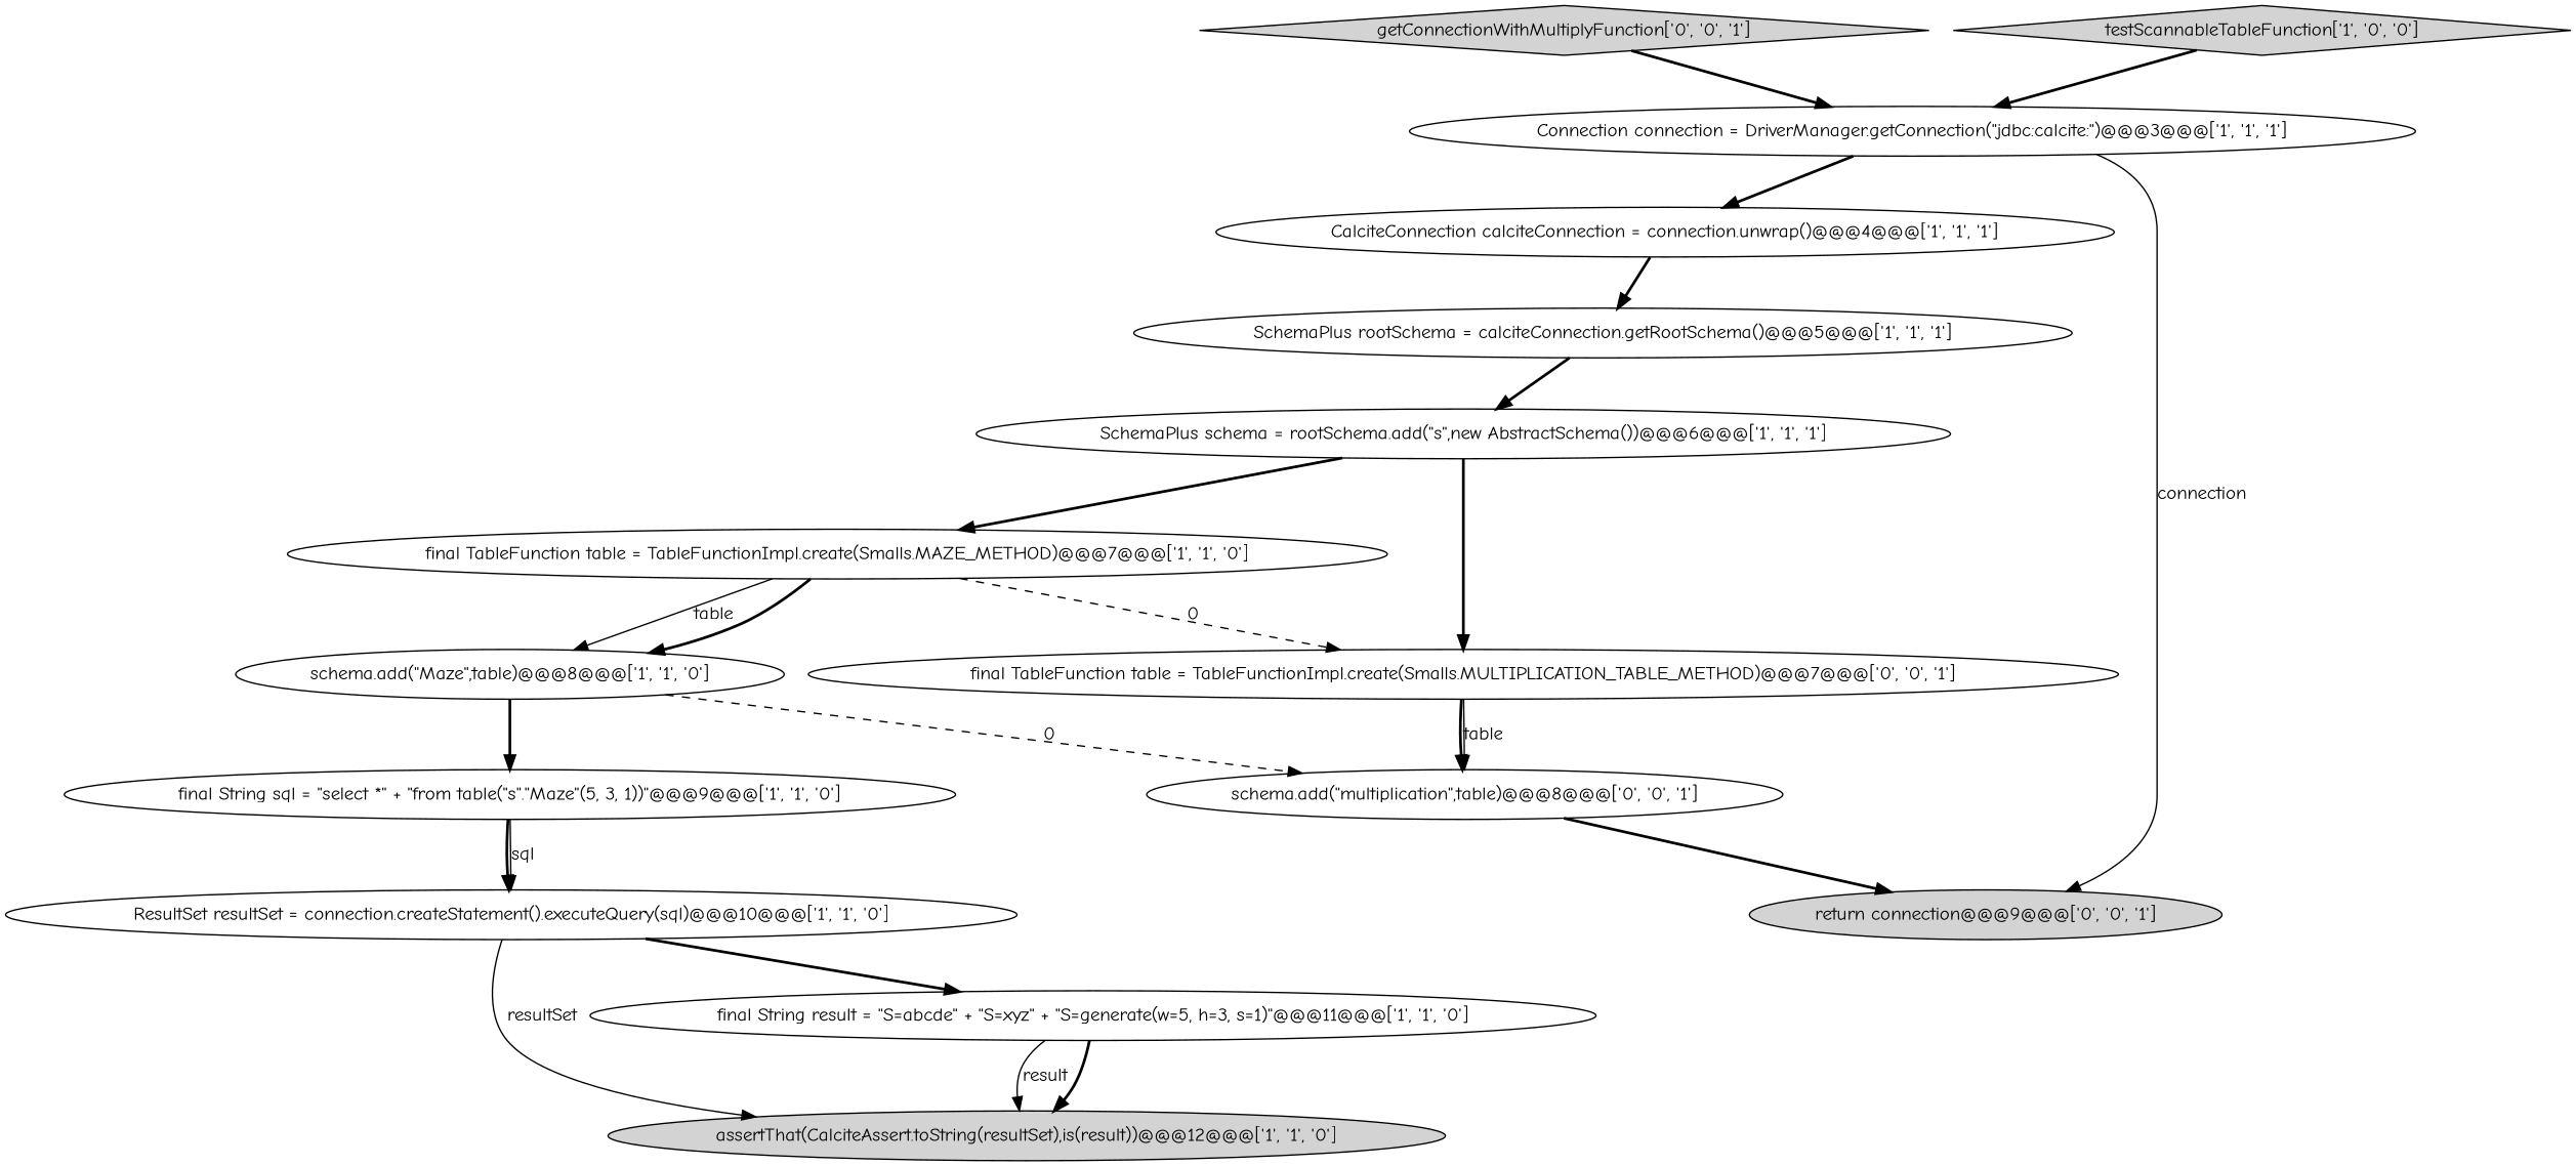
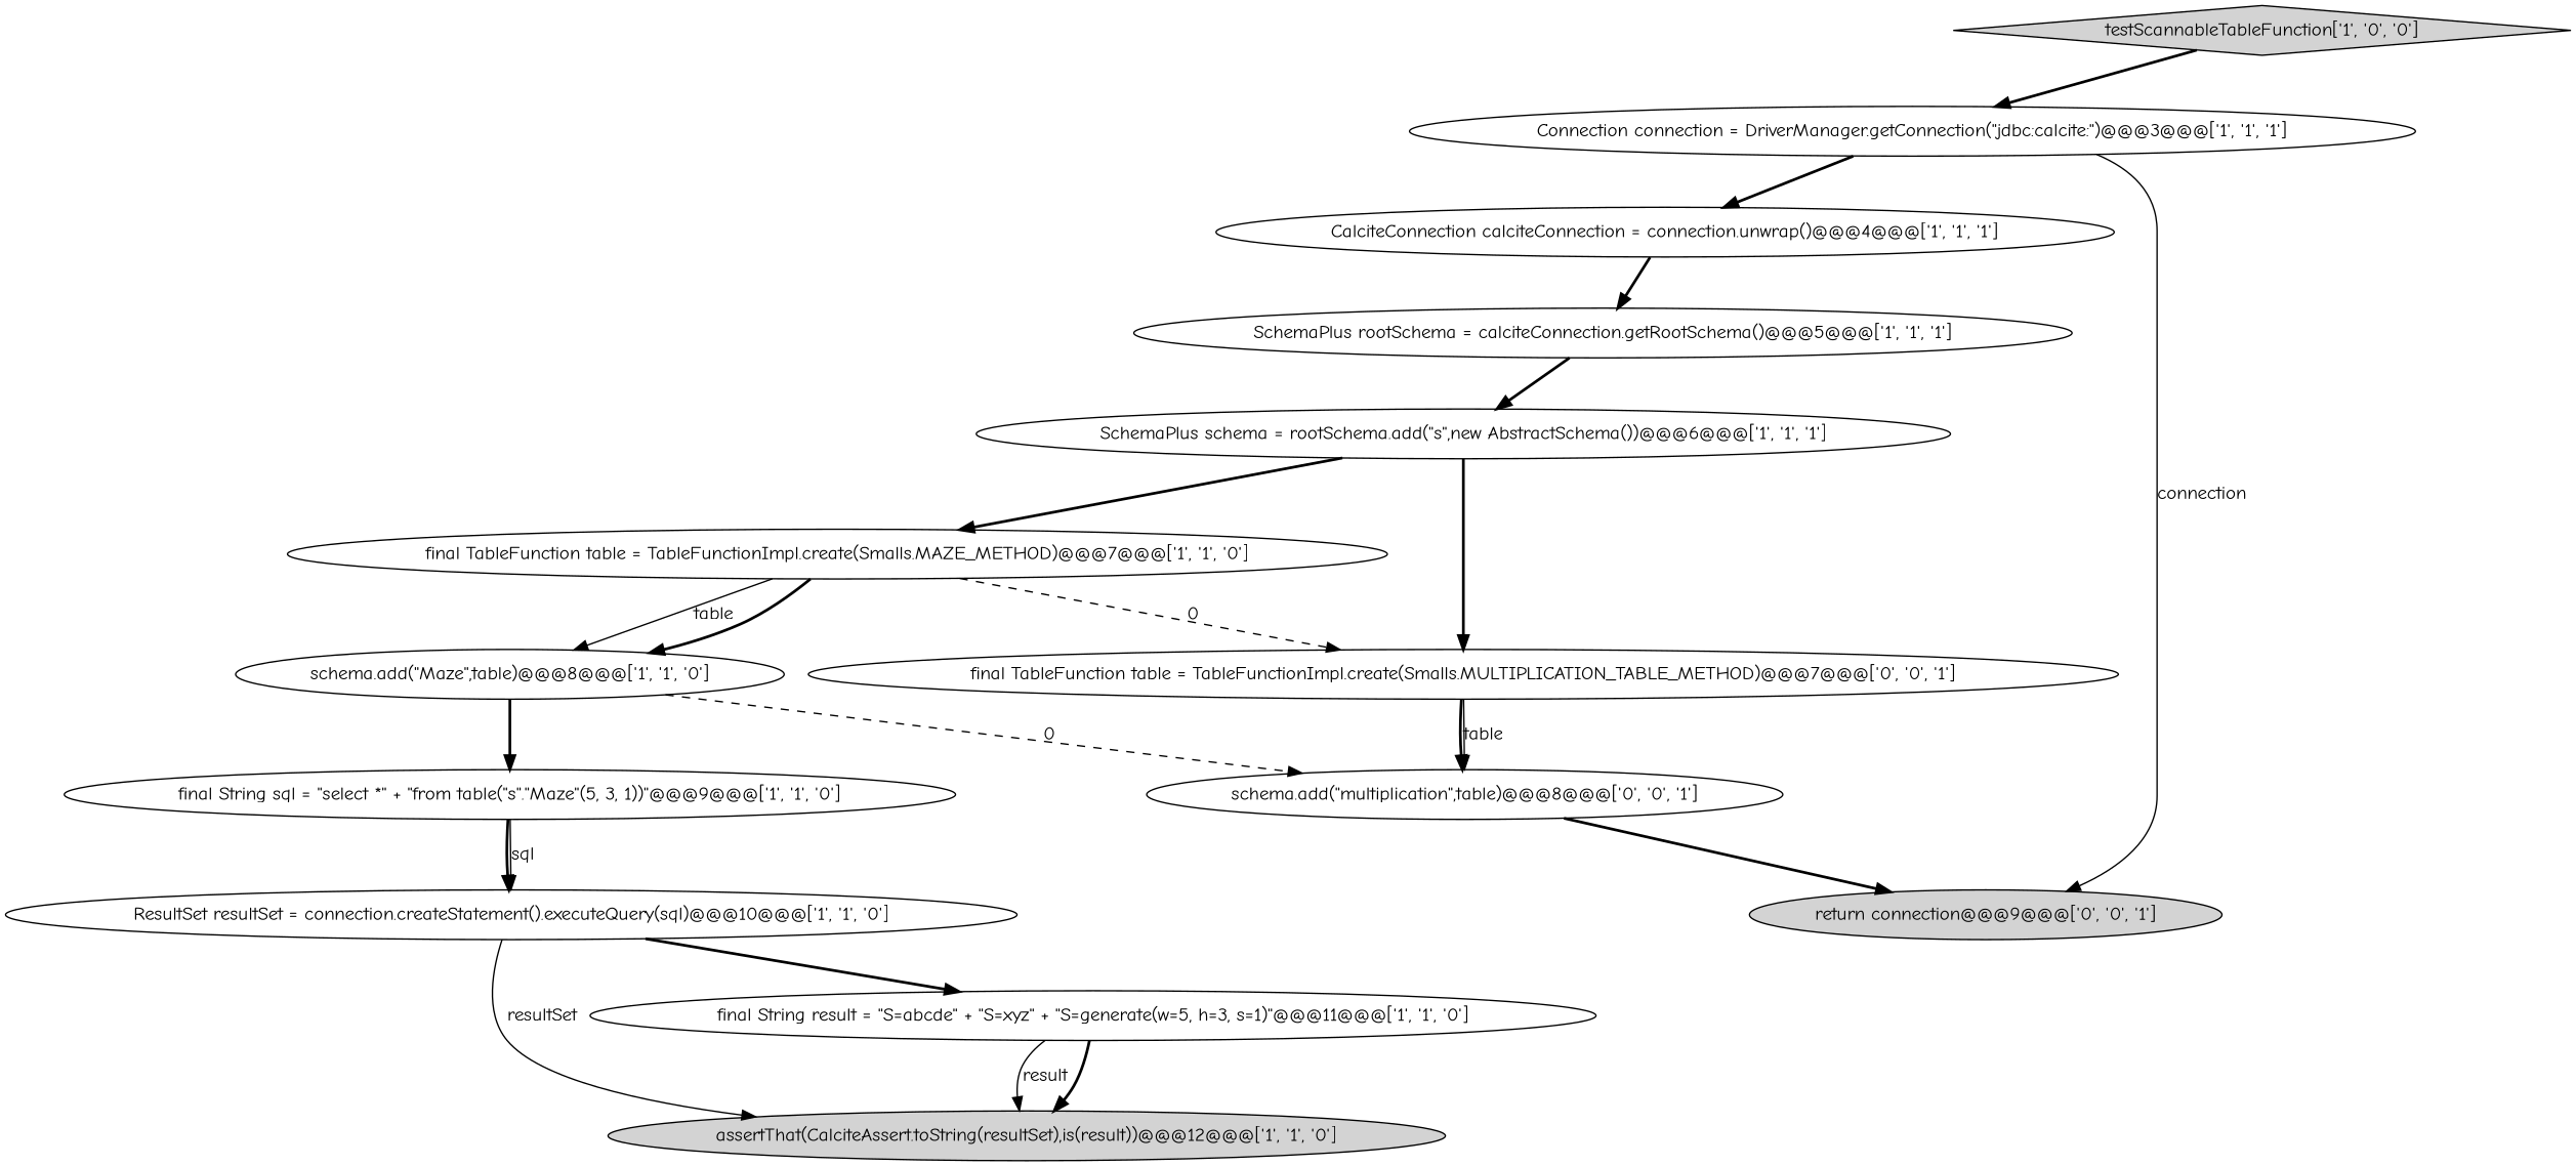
  digraph {
    fontname="Comic Neue"
    node [fillcolor=white fontname="Comic Neue" shape=ellipse style=filled]
    edge [fontname="Comic Neue" style=bold]
    n1 [label="CalciteConnection calciteConnection = connection.unwrap()@@@4@@@['1', '1', '1']"]
    n2 [label="SchemaPlus rootSchema = calciteConnection.getRootSchema()@@@5@@@['1', '1', '1']"]
    n3 [label="SchemaPlus schema = rootSchema.add(\"s\",new AbstractSchema())@@@6@@@['1', '1', '1']"]
    n4 [label="ResultSet resultSet = connection.createStatement().executeQuery(sql)@@@10@@@['1', '1', '0']"]
    n5 [fillcolor=lightgray label="assertThat(CalciteAssert.toString(resultSet),is(result))@@@12@@@['1', '1', '0']"]
    n6 [label="final String result = \"S=abcde\" + \"S=xyz\" + \"S=generate(w=5, h=3, s=1)\"@@@11@@@['1', '1', '0']"]
    n7 [label="final String sql = \"select *\" + \"from table(\"s\".\"Maze\"(5, 3, 1))\"@@@9@@@['1', '1', '0']"]
    n8 [label="Connection connection = DriverManager.getConnection(\"jdbc:calcite:\")@@@3@@@['1', '1', '1']"]
    n9 [fillcolor=lightgray label="return connection@@@9@@@['0', '0', '1']"]
    n10 [label="schema.add(\"multiplication\",table)@@@8@@@['0', '0', '1']"]
-   n11 [fillcolor=lightgray label="getConnectionWithMultiplyFunction['0', '0', '1']" shape=diamond]
    n12 [label="final TableFunction table = TableFunctionImpl.create(Smalls.MULTIPLICATION_TABLE_METHOD)@@@7@@@['0', '0', '1']"]
    n13 [label="final TableFunction table = TableFunctionImpl.create(Smalls.MAZE_METHOD)@@@7@@@['1', '1', '0']"]
    n14 [label="schema.add(\"Maze\",table)@@@8@@@['1', '1', '0']"]
    n15 [fillcolor=lightgray label="testScannableTableFunction['1', '0', '0']" shape=diamond]
    n1 -> n2
    n2 -> n3
    n3 -> n12
    n3 -> n13
    n4 -> n5 [label=resultSet style=solid]
    n4 -> n6
    n6 -> n5
    n6 -> n5 [label=result style=solid]
    n7 -> n4 [label=sql style=solid]
    n7 -> n4
    n8 -> n1
    n8 -> n9 [label=connection style=solid]
    n10 -> n9
-   n11 -> n8
    n12 -> n10 [label=table style=solid]
    n12 -> n10
    n13 -> n12 [label=0 style=dashed]
    n13 -> n14 [label=table style=solid]
    n13 -> n14
    n14 -> n7
    n14 -> n10 [label=0 style=dashed]
    n15 -> n8
  }
